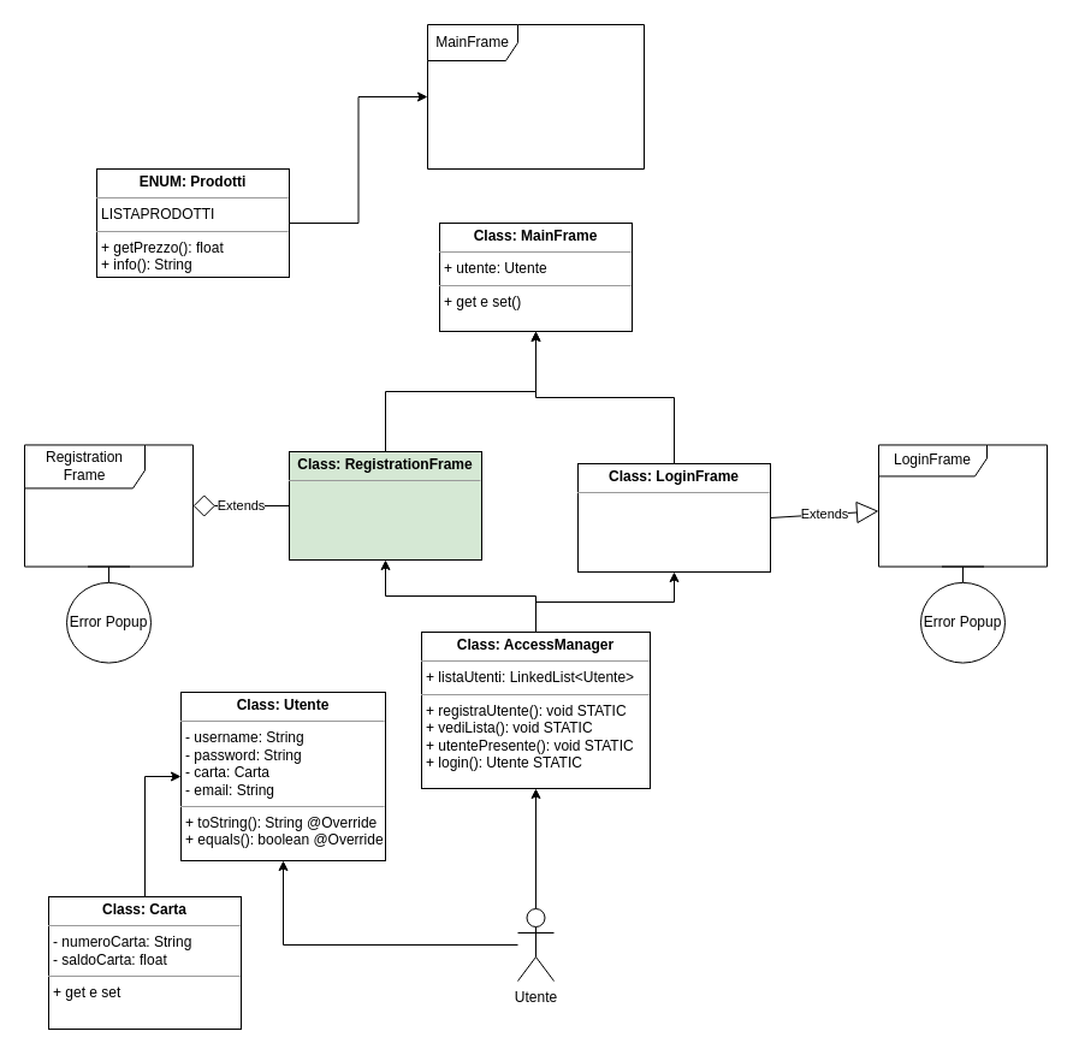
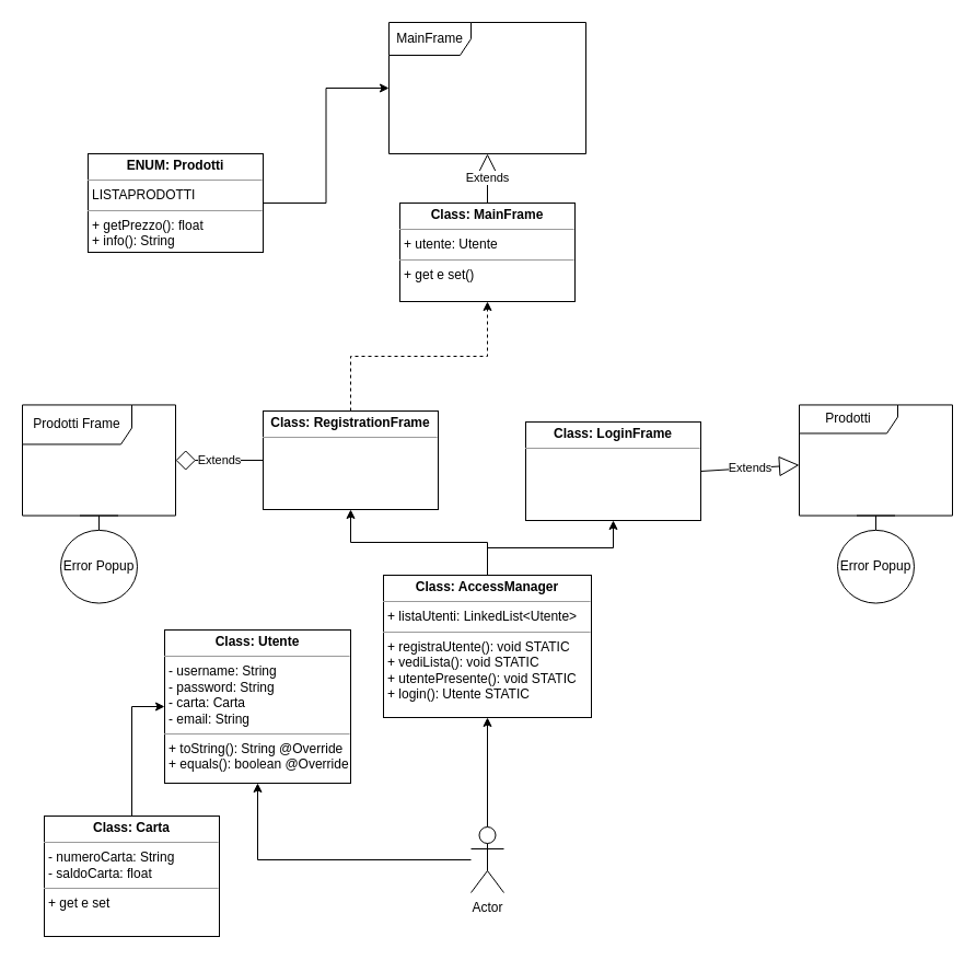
  <mxCell id="0" />
  <mxCell id="1" parent="0" />
  <mxCell id="2" style="edgeStyle=orthogonalEdgeStyle;rounded=0;orthogonalLoop=1;jettySize=auto;html=1;entryX=0.5;entryY=1;entryDx=0;entryDy=0;" edge="1" parent="1" source="4" target="8"><mxGeometry relative="1" as="geometry" /></mxCell>
  <mxCell id="3" style="edgeStyle=orthogonalEdgeStyle;rounded=0;orthogonalLoop=1;jettySize=auto;html=1;entryX=0.5;entryY=1;entryDx=0;entryDy=0;" edge="1" parent="1" source="4" target="15"><mxGeometry relative="1" as="geometry" /></mxCell>
- <mxCell id="4" value="Utente" style="shape=umlActor;verticalLabelPosition=bottom;verticalAlign=top;html=1;outlineConnect=0;" vertex="1" parent="1"><mxGeometry x="430" y="755" width="30" height="60" as="geometry" /></mxCell>
+ <mxCell id="4" value="Actor" style="shape=umlActor;verticalLabelPosition=bottom;verticalAlign=top;html=1;outlineConnect=0;" vertex="1" parent="1"><mxGeometry x="430" y="755" width="30" height="60" as="geometry" /></mxCell>
  <mxCell id="5" value="MainFrame" style="shape=umlFrame;whiteSpace=wrap;html=1;width=75;height=30;" vertex="1" parent="1"><mxGeometry x="355" y="20" width="180" height="120" as="geometry" /></mxCell>
  <mxCell id="6" style="edgeStyle=orthogonalEdgeStyle;rounded=0;orthogonalLoop=1;jettySize=auto;html=1;entryX=0.5;entryY=1;entryDx=0;entryDy=0;" edge="1" parent="1" source="8" target="10"><mxGeometry relative="1" as="geometry" /></mxCell>
  <mxCell id="7" style="edgeStyle=orthogonalEdgeStyle;rounded=0;orthogonalLoop=1;jettySize=auto;html=1;entryX=0.5;entryY=1;entryDx=0;entryDy=0;" edge="1" parent="1" source="8" target="12"><mxGeometry relative="1" as="geometry" /></mxCell>
  <mxCell id="8" value="&lt;p style=&quot;margin: 0px ; margin-top: 4px ; text-align: center&quot;&gt;&lt;b&gt;Class: AccessManager&lt;br&gt;&lt;/b&gt;&lt;/p&gt;&lt;hr size=&quot;1&quot;&gt;&lt;p style=&quot;margin: 0px ; margin-left: 4px&quot;&gt;+ listaUtenti: LinkedList&amp;lt;Utente&amp;gt;&lt;/p&gt;&lt;hr size=&quot;1&quot;&gt;&lt;p style=&quot;margin: 0px ; margin-left: 4px&quot;&gt;+ registraUtente(): void STATIC&lt;br&gt;&lt;/p&gt;&lt;p style=&quot;margin: 0px ; margin-left: 4px&quot;&gt;+ vediLista(): void STATIC&lt;/p&gt;&lt;p style=&quot;margin: 0px ; margin-left: 4px&quot;&gt;+ utentePresente(): void STATIC&lt;/p&gt;&lt;p style=&quot;margin: 0px ; margin-left: 4px&quot;&gt;+ login(): Utente STATIC&lt;/p&gt;" style="verticalAlign=top;align=left;overflow=fill;fontSize=12;fontFamily=Helvetica;html=1;" vertex="1" parent="1"><mxGeometry x="350" y="525" width="190" height="130" as="geometry" /></mxCell>
- <mxCell id="9" style="edgeStyle=orthogonalEdgeStyle;rounded=0;orthogonalLoop=1;jettySize=auto;html=1;entryX=0.5;entryY=1;entryDx=0;entryDy=0;" edge="1" parent="1" source="10" target="24"><mxGeometry relative="1" as="geometry" /></mxCell>
- <mxCell id="10" value="&lt;p style=&quot;margin: 0px ; margin-top: 4px ; text-align: center&quot;&gt;&lt;b&gt;Class: RegistrationFrame&lt;br&gt;&lt;/b&gt;&lt;/p&gt;&lt;hr size=&quot;1&quot;&gt;" style="verticalAlign=top;align=left;overflow=fill;fontSize=12;fontFamily=Helvetica;html=1;fillColor=#d5e8d4;" vertex="1" parent="1"><mxGeometry x="240" y="375" width="160" height="90" as="geometry" /></mxCell>
- <mxCell id="11" style="edgeStyle=orthogonalEdgeStyle;rounded=0;orthogonalLoop=1;jettySize=auto;html=1;entryX=0.5;entryY=1;entryDx=0;entryDy=0;" edge="1" parent="1" source="12" target="24"><mxGeometry relative="1" as="geometry" /></mxCell>
+ <mxCell id="9" style="edgeStyle=orthogonalEdgeStyle;rounded=0;orthogonalLoop=1;jettySize=auto;html=1;entryX=0.5;entryY=1;entryDx=0;entryDy=0;dashed=1;" edge="1" parent="1" source="10" target="24"><mxGeometry relative="1" as="geometry" /></mxCell>
+ <mxCell id="10" value="&lt;p style=&quot;margin: 0px ; margin-top: 4px ; text-align: center&quot;&gt;&lt;b&gt;Class: RegistrationFrame&lt;br&gt;&lt;/b&gt;&lt;/p&gt;&lt;hr size=&quot;1&quot;&gt;" style="verticalAlign=top;align=left;overflow=fill;fontSize=12;fontFamily=Helvetica;html=1;" vertex="1" parent="1"><mxGeometry x="240" y="375" width="160" height="90" as="geometry" /></mxCell>
  <mxCell id="12" value="&lt;p style=&quot;margin: 0px ; margin-top: 4px ; text-align: center&quot;&gt;&lt;b&gt;Class: LoginFrame&lt;br&gt;&lt;/b&gt;&lt;/p&gt;&lt;hr size=&quot;1&quot;&gt;" style="verticalAlign=top;align=left;overflow=fill;fontSize=12;fontFamily=Helvetica;html=1;" vertex="1" parent="1"><mxGeometry x="480" y="385" width="160" height="90" as="geometry" /></mxCell>
- <mxCell id="13" value="Registration Frame" style="shape=umlFrame;whiteSpace=wrap;html=1;width=100;height=36;" vertex="1" parent="1"><mxGeometry y="369.44" width="140" height="101.11" as="geometry" x="20" /></mxCell>
- <mxCell id="14" value="LoginFrame" style="shape=umlFrame;whiteSpace=wrap;html=1;width=90;height=26;" vertex="1" parent="1"><mxGeometry x="730" y="369.44" width="140" height="101.11" as="geometry" /></mxCell>
+ <mxCell id="13" value="Prodotti Frame" style="shape=umlFrame;whiteSpace=wrap;html=1;width=100;height=36;" vertex="1" parent="1"><mxGeometry y="369.44" width="140" height="101.11" as="geometry" x="20" /></mxCell>
+ <mxCell id="14" value="Prodotti" style="shape=umlFrame;whiteSpace=wrap;html=1;width=90;height=26;" vertex="1" parent="1"><mxGeometry x="730" y="369.44" width="140" height="101.11" as="geometry" /></mxCell>
  <mxCell id="15" value="&lt;p style=&quot;margin: 0px ; margin-top: 4px ; text-align: center&quot;&gt;&lt;b&gt;Class: Utente&lt;br&gt;&lt;/b&gt;&lt;/p&gt;&lt;hr size=&quot;1&quot;&gt;&lt;p style=&quot;margin: 0px ; margin-left: 4px&quot;&gt;- username: String&lt;/p&gt;&lt;p style=&quot;margin: 0px ; margin-left: 4px&quot;&gt;- password: String&lt;/p&gt;&lt;p style=&quot;margin: 0px ; margin-left: 4px&quot;&gt;- carta: Carta&lt;/p&gt;&lt;p style=&quot;margin: 0px ; margin-left: 4px&quot;&gt;- email: String&lt;br&gt;&lt;/p&gt;&lt;hr size=&quot;1&quot;&gt;&lt;p style=&quot;margin: 0px ; margin-left: 4px&quot;&gt;+ toString(): String @Override&lt;/p&gt;&lt;p style=&quot;margin: 0px ; margin-left: 4px&quot;&gt;+ equals(): boolean @Override&lt;br&gt;&lt;/p&gt;" style="verticalAlign=top;align=left;overflow=fill;fontSize=12;fontFamily=Helvetica;html=1;" vertex="1" parent="1"><mxGeometry x="150" y="575" width="170" height="140" as="geometry" /></mxCell>
  <mxCell id="16" style="edgeStyle=orthogonalEdgeStyle;rounded=0;orthogonalLoop=1;jettySize=auto;html=1;" edge="1" parent="1" source="17" target="5"><mxGeometry relative="1" as="geometry" /></mxCell>
  <mxCell id="17" value="&lt;p style=&quot;margin: 0px ; margin-top: 4px ; text-align: center&quot;&gt;&lt;b&gt;ENUM: Prodotti&lt;br&gt;&lt;/b&gt;&lt;/p&gt;&lt;hr size=&quot;1&quot;&gt;&lt;p style=&quot;margin: 0px ; margin-left: 4px&quot;&gt;LISTAPRODOTTI&lt;/p&gt;&lt;hr size=&quot;1&quot;&gt;&lt;p style=&quot;margin: 0px ; margin-left: 4px&quot;&gt;+ getPrezzo(): float&lt;/p&gt;&lt;p style=&quot;margin: 0px ; margin-left: 4px&quot;&gt;+ info(): String&lt;br&gt;&lt;/p&gt;" style="verticalAlign=top;align=left;overflow=fill;fontSize=12;fontFamily=Helvetica;html=1;" vertex="1" parent="1"><mxGeometry x="80" y="140" width="160" height="90" as="geometry" /></mxCell>
  <mxCell id="18" style="edgeStyle=orthogonalEdgeStyle;rounded=0;orthogonalLoop=1;jettySize=auto;html=1;entryX=0;entryY=0.5;entryDx=0;entryDy=0;" edge="1" parent="1" source="19" target="15"><mxGeometry relative="1" as="geometry" /></mxCell>
  <mxCell id="19" value="&lt;p style=&quot;margin: 0px ; margin-top: 4px ; text-align: center&quot;&gt;&lt;b&gt;Class: Carta&lt;br&gt;&lt;/b&gt;&lt;/p&gt;&lt;hr size=&quot;1&quot;&gt;&lt;p style=&quot;margin: 0px ; margin-left: 4px&quot;&gt;- numeroCarta: String&lt;/p&gt;&lt;p style=&quot;margin: 0px ; margin-left: 4px&quot;&gt;- saldoCarta: float&lt;br&gt;&lt;/p&gt;&lt;hr size=&quot;1&quot;&gt;&lt;p style=&quot;margin: 0px ; margin-left: 4px&quot;&gt;+ get e set&lt;br&gt;&lt;/p&gt;" style="verticalAlign=top;align=left;overflow=fill;fontSize=12;fontFamily=Helvetica;html=1;" vertex="1" parent="1"><mxGeometry x="40" y="745" width="160" height="110" as="geometry" /></mxCell>
  <mxCell id="20" value="Error Popup " style="shape=umlBoundary;whiteSpace=wrap;html=1;direction=south;" vertex="1" parent="1"><mxGeometry x="55" y="470.55" width="70" height="80" as="geometry" /></mxCell>
  <mxCell id="21" value="Error Popup " style="shape=umlBoundary;whiteSpace=wrap;html=1;direction=south;" vertex="1" parent="1"><mxGeometry x="765" y="470.55" width="70" height="80" as="geometry" /></mxCell>
  <mxCell id="22" value="Extends" style="endArrow=diamond;endSize=16;endFill=0;html=1;exitX=0;exitY=0.5;exitDx=0;exitDy=0;" edge="1" parent="1" source="10" target="13"><mxGeometry width="160" relative="1" as="geometry"><mxPoint x="120" y="505" as="sourcePoint" /><mxPoint x="80" y="505" as="targetPoint" /></mxGeometry></mxCell>
  <mxCell id="23" value="Extends" style="endArrow=block;endSize=16;endFill=0;html=1;exitX=1;exitY=0.5;exitDx=0;exitDy=0;" edge="1" parent="1" source="12" target="14"><mxGeometry width="160" relative="1" as="geometry"><mxPoint x="660" y="395" as="sourcePoint" /><mxPoint x="820" y="395" as="targetPoint" /></mxGeometry></mxCell>
  <mxCell id="24" value="&lt;p style=&quot;margin: 0px ; margin-top: 4px ; text-align: center&quot;&gt;&lt;b&gt;Class: MainFrame&lt;br&gt;&lt;/b&gt;&lt;/p&gt;&lt;hr size=&quot;1&quot;&gt;&lt;p style=&quot;margin: 0px ; margin-left: 4px&quot;&gt;+ utente: Utente&lt;/p&gt;&lt;hr size=&quot;1&quot;&gt;&lt;p style=&quot;margin: 0px ; margin-left: 4px&quot;&gt;+ get e set()&lt;br&gt;&lt;/p&gt;" style="verticalAlign=top;align=left;overflow=fill;fontSize=12;fontFamily=Helvetica;html=1;" vertex="1" parent="1"><mxGeometry x="365" y="185" width="160" height="90" as="geometry" /></mxCell>
+ <mxCell id="25" value="Extends" style="endArrow=block;endSize=16;endFill=0;html=1;exitX=0.5;exitY=0;exitDx=0;exitDy=0;" edge="1" parent="1" source="24" target="5"><mxGeometry width="160" relative="1" as="geometry"><mxPoint x="550" y="155" as="sourcePoint" /><mxPoint x="665" y="154.997" as="targetPoint" /></mxGeometry></mxCell>
